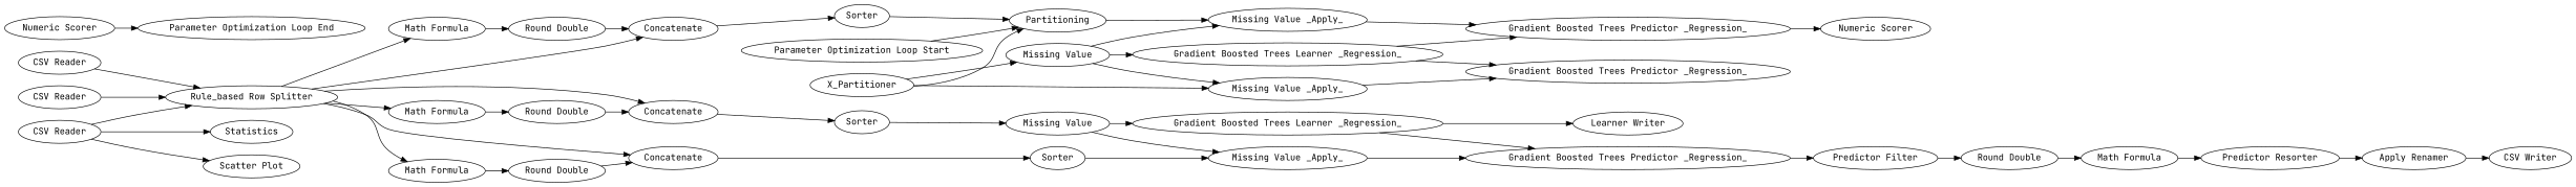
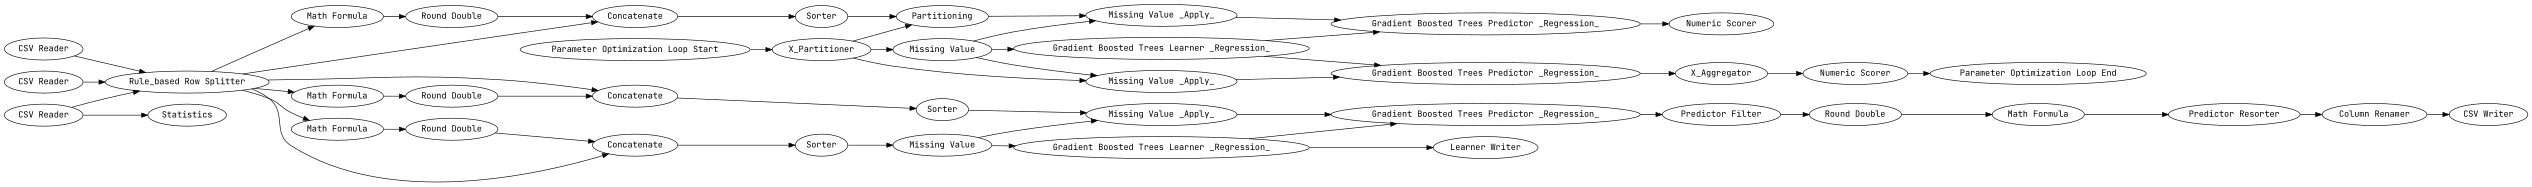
  digraph {
    fontname="JetBrains Mono"
    rankdir=LR
    node [fontname="JetBrains Mono"]
    edge [fontname="JetBrains Mono"]
    n1 [label="Predictor Filter"]
    n2 [label="Round Double"]
    n3 [label="Math Formula"]
    n4 [label="Predictor Resorter"]
    n5 [label="Math Formula"]
    n6 [label="Round Double"]
    n7 [label=Concatenate]
    n8 [label=Sorter]
    n9 [label="Gradient Boosted Trees Learner _Regression_"]
    n10 [label="Learner Writer"]
    n11 [label="Gradient Boosted Trees Predictor _Regression_"]
    n12 [label="Gradient Boosted Trees Predictor _Regression_"]
+   n13 [label=X_Aggregator]
    n14 [label="Numeric Scorer"]
    n15 [label="Parameter Optimization Loop End"]
    n16 [label="Gradient Boosted Trees Predictor _Regression_"]
    n17 [label="Numeric Scorer"]
-   n18 [label="Apply Renamer"]
+   n18 [label="Column Renamer"]
    n19 [label=Partitioning]
    n20 [label="Missing Value _Apply_"]
    n21 [label=X_Partitioner]
    n22 [label="Missing Value"]
    n23 [label="Missing Value _Apply_"]
    n24 [label="Rule_based Row Splitter"]
    n25 [label=Concatenate]
    n26 [label=Concatenate]
    n27 [label="Math Formula"]
    n28 [label="Math Formula"]
    n29 [label=Sorter]
    n30 [label=Sorter]
    n31 [label="Round Double"]
    n32 [label="Round Double"]
    n33 [label="Missing Value _Apply_"]
    n34 [label="Gradient Boosted Trees Learner _Regression_"]
    n35 [label="Missing Value"]
    n36 [label="CSV Reader"]
-   n37 [label="Scatter Plot"]
    n38 [label=Statistics]
    n39 [label="CSV Writer"]
    n40 [label="CSV Reader"]
    n41 [label="CSV Reader"]
    n42 [label="Parameter Optimization Loop Start"]
    n1 -> n2
    n2 -> n3
    n3 -> n4
    n4 -> n18
    n5 -> n6
    n6 -> n7
    n7 -> n8
    n8 -> n19
    n9 -> n10
    n9 -> n11
    n11 -> n1
+   n12 -> n13
+   n13 -> n14
    n14 -> n15
    n16 -> n17
    n18 -> n39
    n19 -> n20
    n20 -> n16
    n21 -> n19
    n21 -> n22
    n21 -> n23
    n22 -> n20
    n22 -> n23
    n22 -> n34
    n23 -> n12
    n24 -> n5
    n24 -> n7
    n24 -> n25
    n24 -> n26
    n24 -> n27
    n24 -> n28
    n25 -> n29
    n26 -> n30
    n27 -> n31
    n28 -> n32
    n29 -> n33
    n30 -> n35
    n31 -> n26
    n32 -> n25
    n33 -> n11
    n34 -> n12
    n34 -> n16
    n35 -> n9
    n35 -> n33
    n36 -> n24
-   n36 -> n37
    n36 -> n38
    n40 -> n24
    n41 -> n24
-   n42 -> n19
+   n42 -> n21
  }
